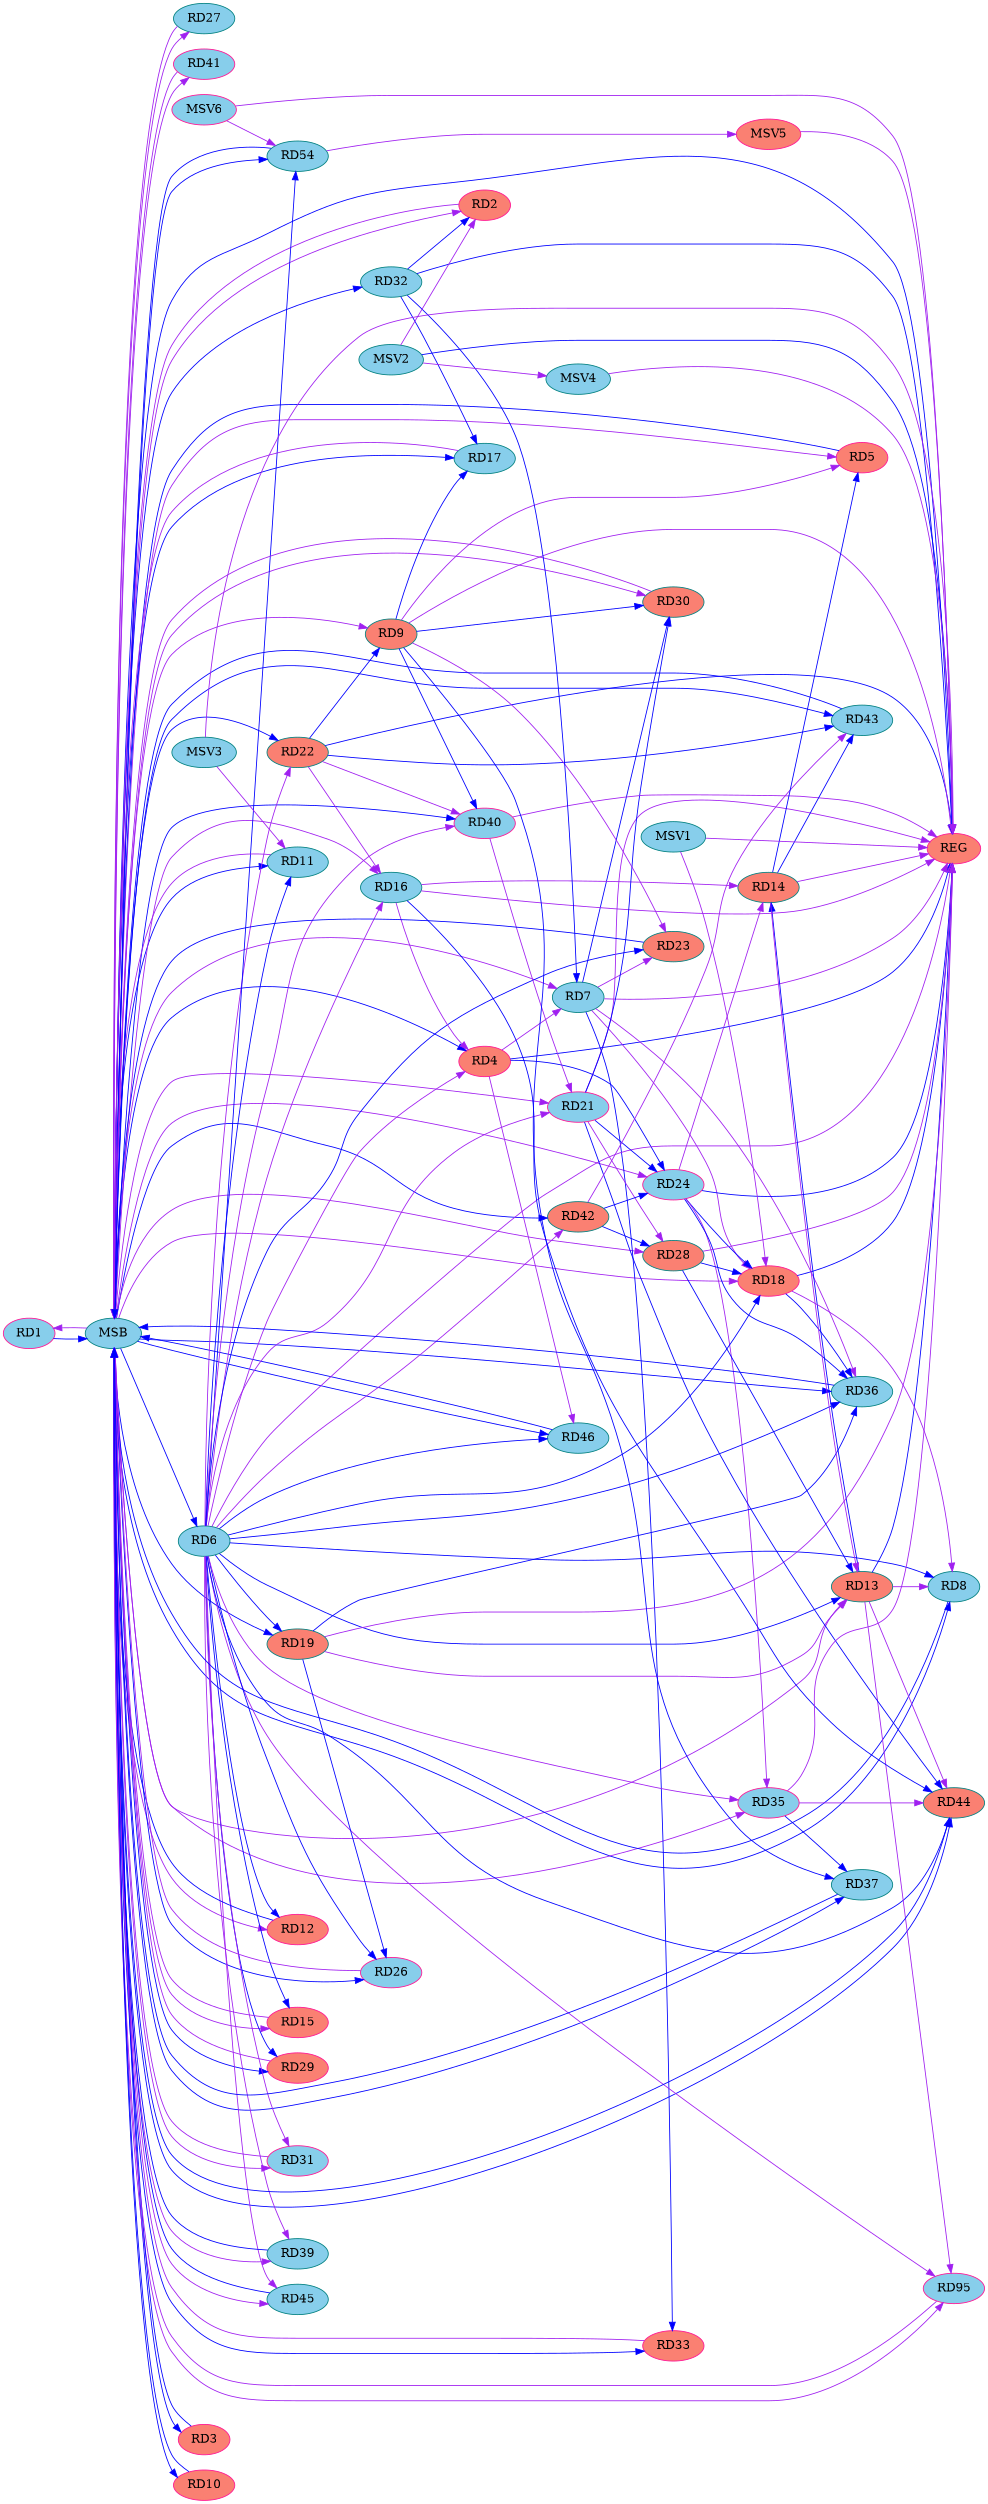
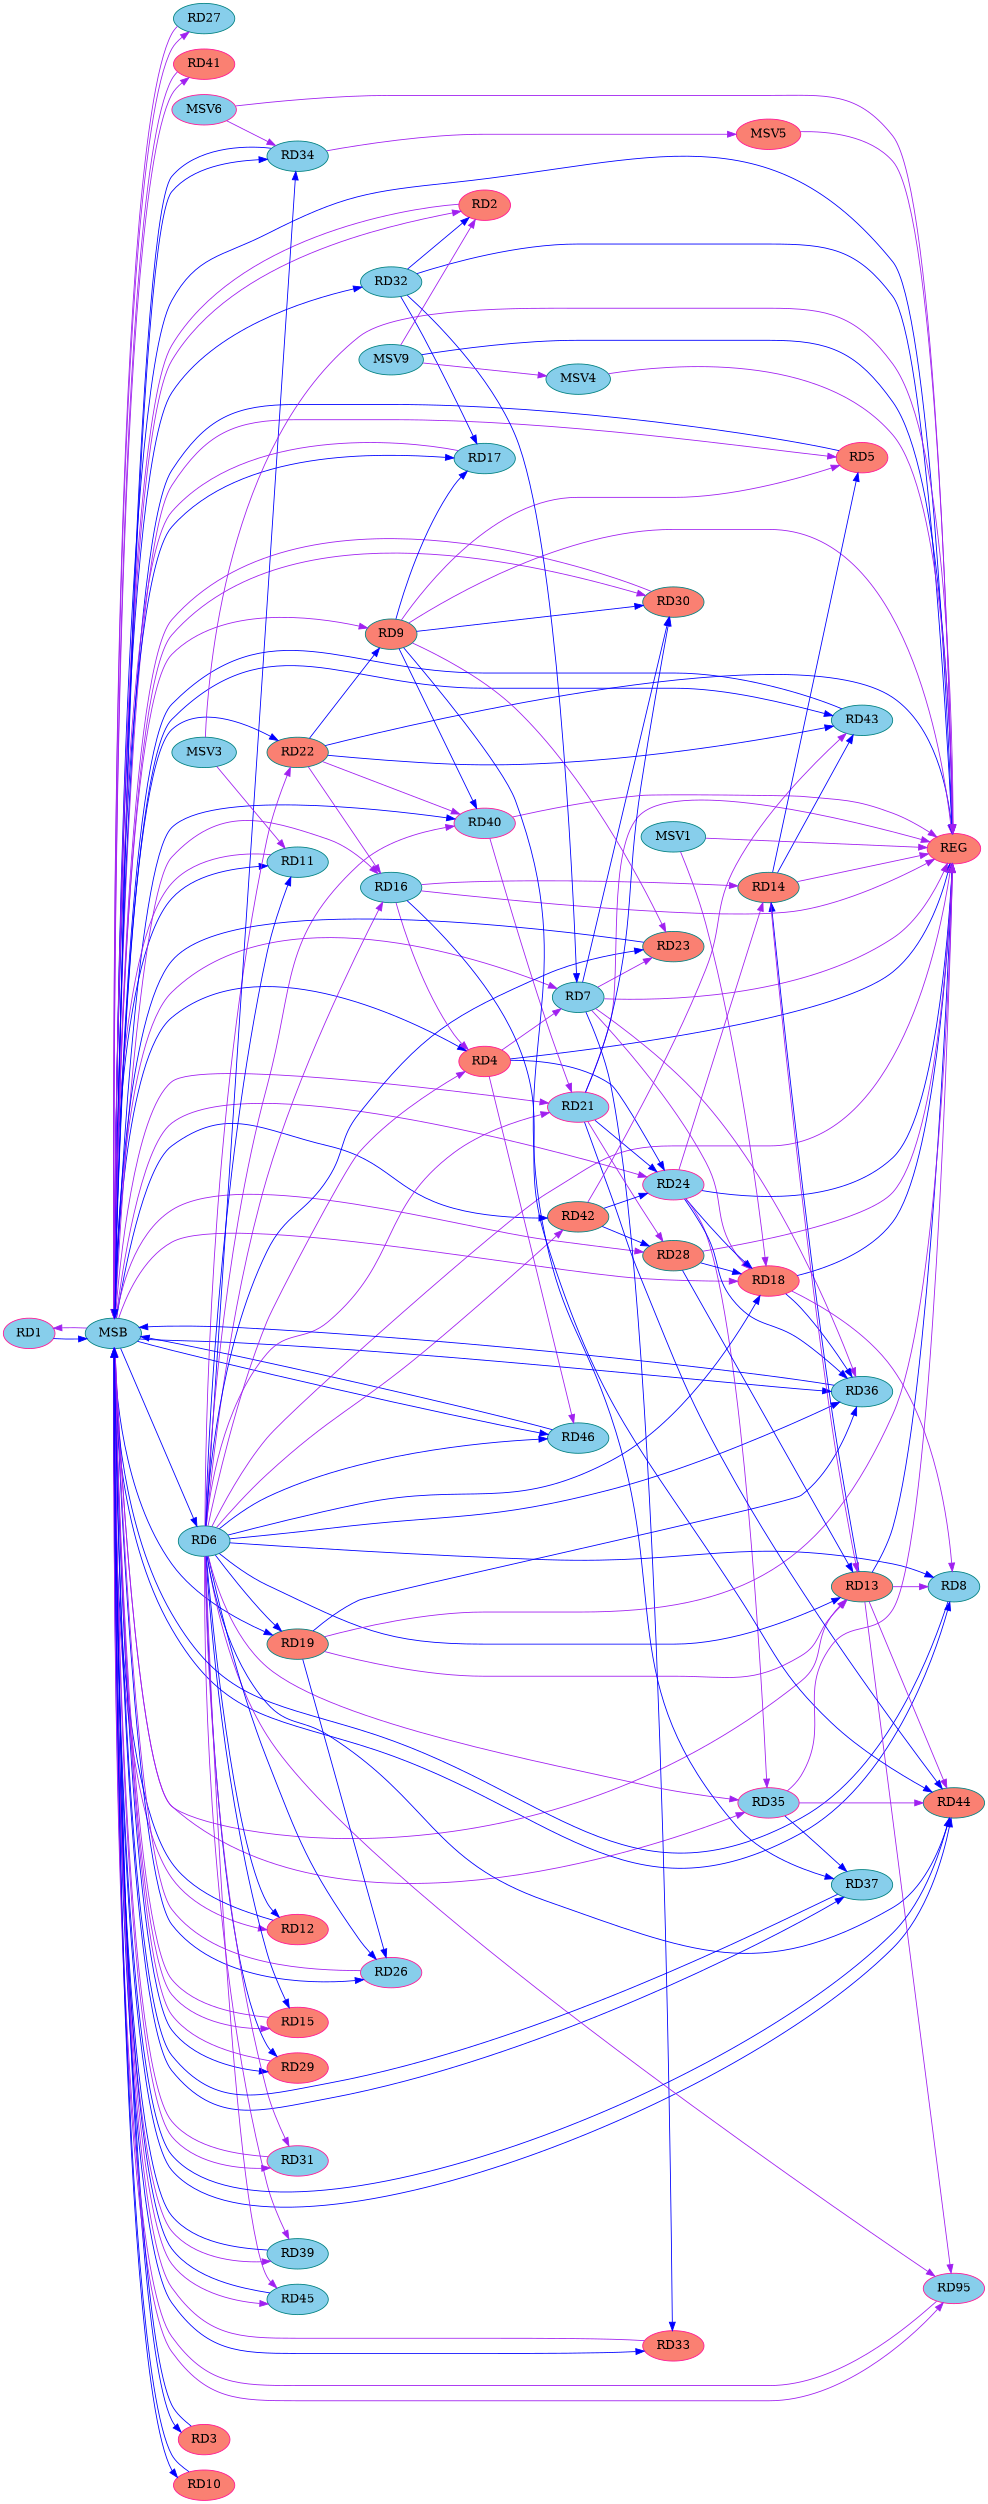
  strict digraph {
    fontname="DejaVu Serif"
    rankdir=LR
    node [color=teal fillcolor=skyblue fontname="DejaVu Serif" style=filled]
    edge [color=purple fontname="DejaVu Serif"]
    n1 [color=deeppink label=RD1]
    n2 [label=MSB]
    n3 [color=deeppink fillcolor=salmon label=RD2]
    n4 [color=deeppink fillcolor=salmon label=RD3]
    n5 [color=deeppink fillcolor=salmon label=RD4]
    n6 [label=RD7]
    n7 [color=deeppink label=RD24]
    n8 [label=RD46]
    n9 [color=deeppink fillcolor=salmon label=REG]
    n10 [color=deeppink fillcolor=salmon label=RD5]
    n11 [label=RD6]
    n12 [label=RD8]
    n13 [label=RD11]
    n14 [color=deeppink fillcolor=salmon label=RD12]
    n15 [fillcolor=salmon label=RD13]
    n16 [color=deeppink fillcolor=salmon label=RD15]
    n17 [label=RD16]
    n18 [color=deeppink fillcolor=salmon label=RD18]
    n19 [fillcolor=salmon label=RD19]
    n20 [color=deeppink label=RD21]
    n21 [fillcolor=salmon label=RD22]
    n22 [color=deeppink label=RD95]
    n23 [color=deeppink label=RD26]
    n24 [color=deeppink fillcolor=salmon label=RD29]
    n25 [color=deeppink label=RD31]
-   n26 [label=RD54]
+   n26 [label=RD34]
    n27 [color=deeppink label=RD35]
    n28 [label=RD36]
    n29 [label=RD39]
    n30 [color=deeppink label=RD40]
    n31 [fillcolor=salmon label=RD42]
    n32 [fillcolor=salmon label=RD44]
    n33 [label=RD45]
    n34 [fillcolor=salmon label=RD30]
    n35 [color=deeppink fillcolor=salmon label=RD33]
    n36 [fillcolor=salmon label=RD9]
    n37 [label=RD17]
    n38 [label=RD37]
    n39 [color=deeppink fillcolor=salmon label=RD10]
    n40 [label=RD43]
    n41 [fillcolor=salmon label=RD28]
    n42 [label=RD27]
    n43 [label=RD32]
-   n44 [color=deeppink label=RD41]
+   n44 [color=deeppink fillcolor=salmon label=RD41]
    n45 [fillcolor=salmon label=RD23]
    n46 [fillcolor=salmon label=RD14]
    n47 [color=deeppink fillcolor=salmon label=MSV5]
    n48 [label=MSV1]
-   n49 [label=MSV2]
+   n49 [label=MSV9]
    n50 [label=MSV4]
    n51 [label=MSV3]
    n52 [color=deeppink label=MSV6]
    n1 -> n2 [color=blue]
    n2 -> n1
    n2 -> n3
    n2 -> n4 [color=blue]
    n2 -> n5 [color=blue]
    n2 -> n6
    n2 -> n7
    n2 -> n8 [color=blue]
    n2 -> n9 [color=blue]
    n2 -> n10
    n2 -> n11 [color=blue]
    n2 -> n12 [color=blue]
    n2 -> n13 [color=blue]
    n2 -> n14
    n2 -> n15
    n2 -> n16
    n2 -> n17
    n2 -> n18
    n2 -> n19 [color=blue]
    n2 -> n20
    n2 -> n21 [color=blue]
    n2 -> n22
    n2 -> n23 [color=blue]
    n2 -> n24 [color=blue]
    n2 -> n25
    n2 -> n26 [color=blue]
    n2 -> n27
    n2 -> n28 [color=blue]
    n2 -> n29
    n2 -> n30 [color=blue]
    n2 -> n31 [color=blue]
    n2 -> n32 [color=blue]
    n2 -> n33
    n2 -> n34
    n2 -> n35 [color=blue]
    n2 -> n36
    n2 -> n37 [color=blue]
    n2 -> n38 [color=blue]
    n2 -> n39 [color=blue]
    n2 -> n40 [color=blue]
    n2 -> n41
    n2 -> n42
    n2 -> n43 [color=blue]
    n2 -> n44
    n3 -> n2
    n4 -> n2 [color=blue]
    n5 -> n6
    n5 -> n7 [color=blue]
    n5 -> n8
    n5 -> n9 [color=blue]
    n6 -> n9
    n6 -> n18
    n6 -> n28
    n6 -> n34 [color=blue]
    n6 -> n35 [color=blue]
    n6 -> n45
    n7 -> n9 [color=blue]
    n7 -> n18 [color=blue]
    n7 -> n27
    n7 -> n28 [color=blue]
    n7 -> n46
    n8 -> n2 [color=blue]
    n10 -> n2 [color=blue]
    n11 -> n5
    n11 -> n8 [color=blue]
    n11 -> n9
    n11 -> n12 [color=blue]
    n11 -> n13 [color=blue]
    n11 -> n14 [color=blue]
    n11 -> n15 [color=blue]
    n11 -> n16 [color=blue]
    n11 -> n17
    n11 -> n18 [color=blue]
    n11 -> n19 [color=blue]
    n11 -> n20
    n11 -> n21
    n11 -> n22
    n11 -> n23 [color=blue]
    n11 -> n24 [color=blue]
    n11 -> n25
    n11 -> n26 [color=blue]
    n11 -> n27
    n11 -> n28 [color=blue]
    n11 -> n29
    n11 -> n30
    n11 -> n31
    n11 -> n32 [color=blue]
    n11 -> n33
    n11 -> n45 [color=blue]
    n12 -> n2 [color=blue]
    n13 -> n2
    n14 -> n2 [color=blue]
    n15 -> n9 [color=blue]
    n15 -> n12
    n15 -> n22
    n15 -> n32
    n15 -> n46 [color=blue]
    n16 -> n2
    n17 -> n5
    n17 -> n9
    n17 -> n32 [color=blue]
    n17 -> n46
    n18 -> n9 [color=blue]
    n18 -> n12
    n18 -> n28 [color=blue]
    n19 -> n9
    n19 -> n15
    n19 -> n23 [color=blue]
    n19 -> n28 [color=blue]
    n20 -> n7 [color=blue]
    n20 -> n9
    n20 -> n32 [color=blue]
    n20 -> n34 [color=blue]
    n20 -> n41
    n21 -> n9 [color=blue]
    n21 -> n17
    n21 -> n30
    n21 -> n36 [color=blue]
    n21 -> n40 [color=blue]
    n22 -> n2
    n23 -> n2
    n24 -> n2
    n25 -> n2
    n26 -> n2 [color=blue]
    n26 -> n47
    n27 -> n9
    n27 -> n32
    n27 -> n38 [color=blue]
    n28 -> n2 [color=blue]
    n29 -> n2 [color=blue]
    n30 -> n9
    n30 -> n20
    n31 -> n7 [color=blue]
    n31 -> n40
    n31 -> n41 [color=blue]
    n32 -> n2 [color=blue]
    n33 -> n2 [color=blue]
    n34 -> n2
    n35 -> n2
    n36 -> n9
    n36 -> n10
    n36 -> n30 [color=blue]
    n36 -> n34 [color=blue]
    n36 -> n37 [color=blue]
    n36 -> n38 [color=blue]
    n36 -> n45
    n37 -> n2
    n38 -> n2 [color=blue]
    n39 -> n2 [color=blue]
    n40 -> n2 [color=blue]
    n41 -> n9
    n41 -> n15 [color=blue]
    n41 -> n18 [color=blue]
    n42 -> n2
    n43 -> n3 [color=blue]
    n43 -> n6 [color=blue]
    n43 -> n9 [color=blue]
    n43 -> n37 [color=blue]
    n44 -> n2
    n45 -> n2 [color=blue]
    n46 -> n9
    n46 -> n10 [color=blue]
    n46 -> n15
    n46 -> n40 [color=blue]
    n47 -> n9
    n48 -> n9
    n48 -> n18
    n49 -> n3
    n49 -> n9 [color=blue]
    n49 -> n50
    n50 -> n9
    n51 -> n9
    n51 -> n13
    n52 -> n9
    n52 -> n26
  }
